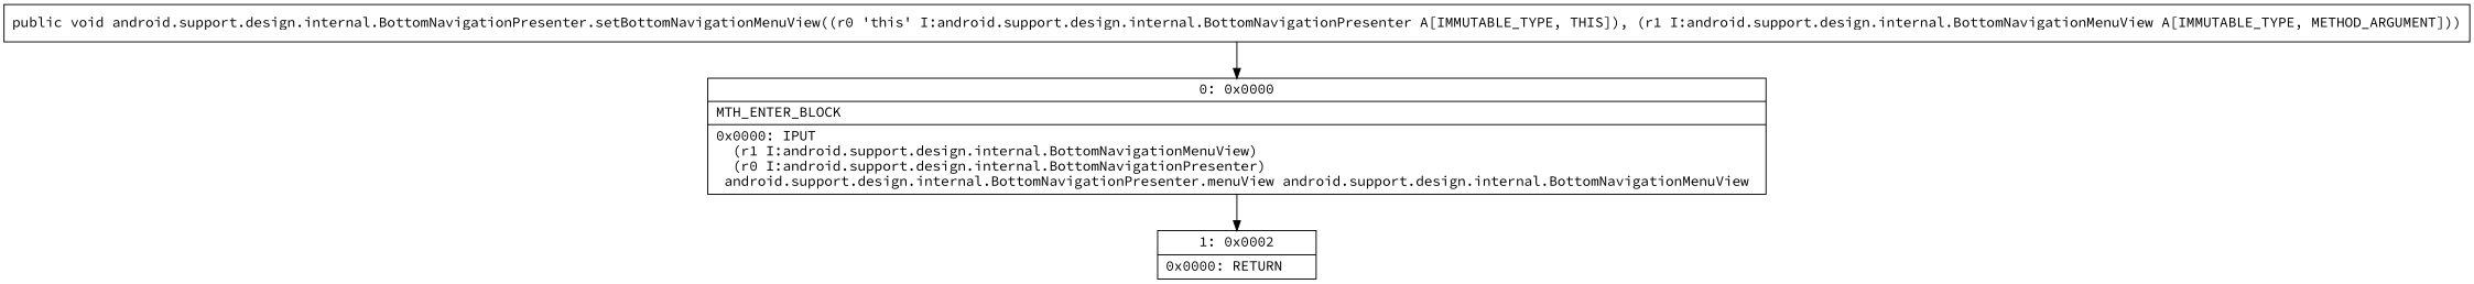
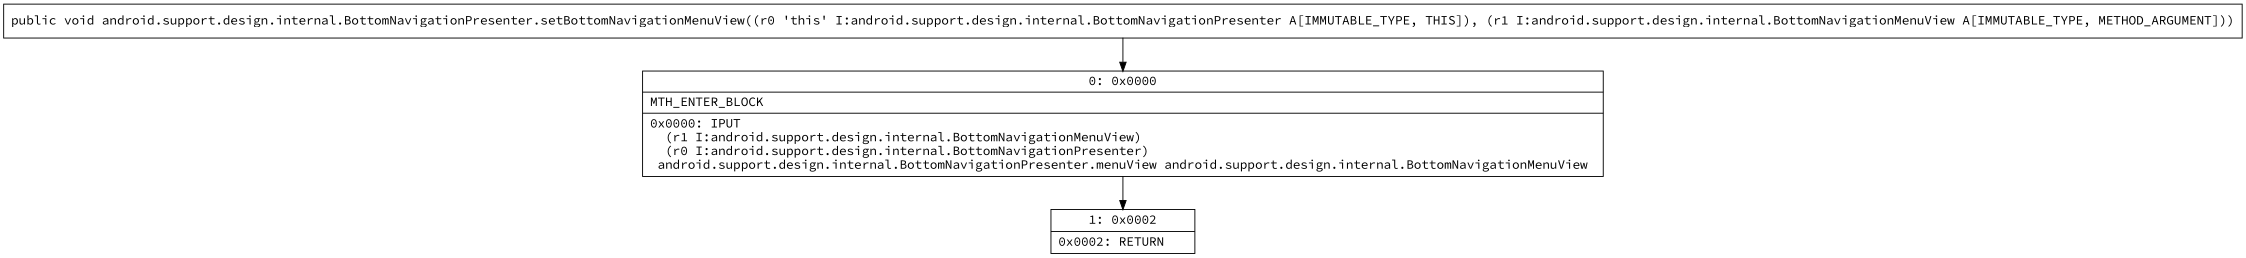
  digraph {
    fontname="Source Code Pro"
    node [shape=record fontname="Source Code Pro"]
    edge [fontname="Source Code Pro"]
    n1 [label="{0\:\ 0x0000|MTH_ENTER_BLOCK\l|0x0000: IPUT  \l  (r1 I:android.support.design.internal.BottomNavigationMenuView)\l  (r0 I:android.support.design.internal.BottomNavigationPresenter)\l android.support.design.internal.BottomNavigationPresenter.menuView android.support.design.internal.BottomNavigationMenuView \l}"]
-   n2 [label="{1\:\ 0x0002|0x0000: RETURN   \l}"]
+   n2 [label="{1\:\ 0x0002|0x0002: RETURN   \l}"]
    n3 [label="{public void android.support.design.internal.BottomNavigationPresenter.setBottomNavigationMenuView((r0 'this' I:android.support.design.internal.BottomNavigationPresenter A[IMMUTABLE_TYPE, THIS]), (r1 I:android.support.design.internal.BottomNavigationMenuView A[IMMUTABLE_TYPE, METHOD_ARGUMENT])) }"]
    n1 -> n2
    n3 -> n1
  }
